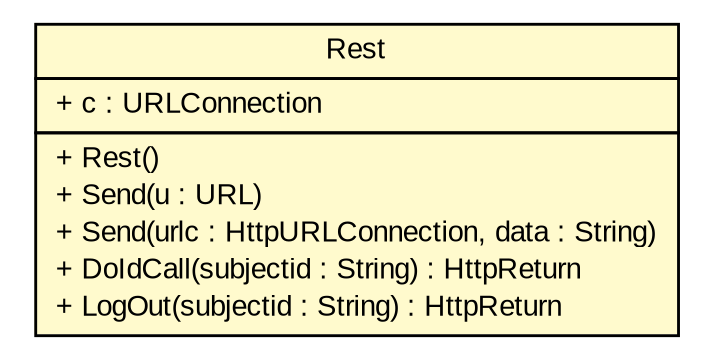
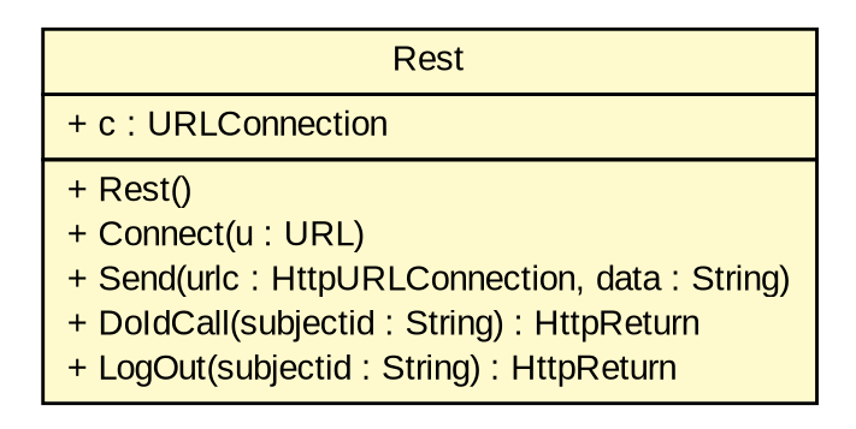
  digraph {
-   n1 [fontcolor=black fontname=arial fontsize=10.0 label=<<table border="0" cellborder="1" cellspacing="0" cellpadding="2" port="p" bgcolor="lemonChiffon" href="./Rest.html"> 		<tr><td><table border="0" cellspacing="0" cellpadding="1"> 			<tr><td> Rest </td></tr> 		</table></td></tr> 		<tr><td><table border="0" cellspacing="0" cellpadding="1"> 			<tr><td align="left"> + c : URLConnection </td></tr> 		</table></td></tr> 		<tr><td><table border="0" cellspacing="0" cellpadding="1"> 			<tr><td align="left"> + Rest() </td></tr> 			<tr><td align="left"> + Send(u : URL) </td></tr> 			<tr><td align="left"> + Send(urlc : HttpURLConnection, data : String) </td></tr> 			<tr><td align="left"> + DoIdCall(subjectid : String) : HttpReturn </td></tr> 			<tr><td align="left"> + LogOut(subjectid : String) : HttpReturn </td></tr> 		</table></td></tr> 		</table>> shape=plaintext]
+   n1 [fontcolor=black fontname=arial fontsize=10.0 label=<<table border="0" cellborder="1" cellspacing="0" cellpadding="2" port="p" bgcolor="lemonChiffon" href="./Rest.html"> 		<tr><td><table border="0" cellspacing="0" cellpadding="1"> 			<tr><td> Rest </td></tr> 		</table></td></tr> 		<tr><td><table border="0" cellspacing="0" cellpadding="1"> 			<tr><td align="left"> + c : URLConnection </td></tr> 		</table></td></tr> 		<tr><td><table border="0" cellspacing="0" cellpadding="1"> 			<tr><td align="left"> + Rest() </td></tr> 			<tr><td align="left"> + Connect(u : URL) </td></tr> 			<tr><td align="left"> + Send(urlc : HttpURLConnection, data : String) </td></tr> 			<tr><td align="left"> + DoIdCall(subjectid : String) : HttpReturn </td></tr> 			<tr><td align="left"> + LogOut(subjectid : String) : HttpReturn </td></tr> 		</table></td></tr> 		</table>> shape=plaintext]
  }
